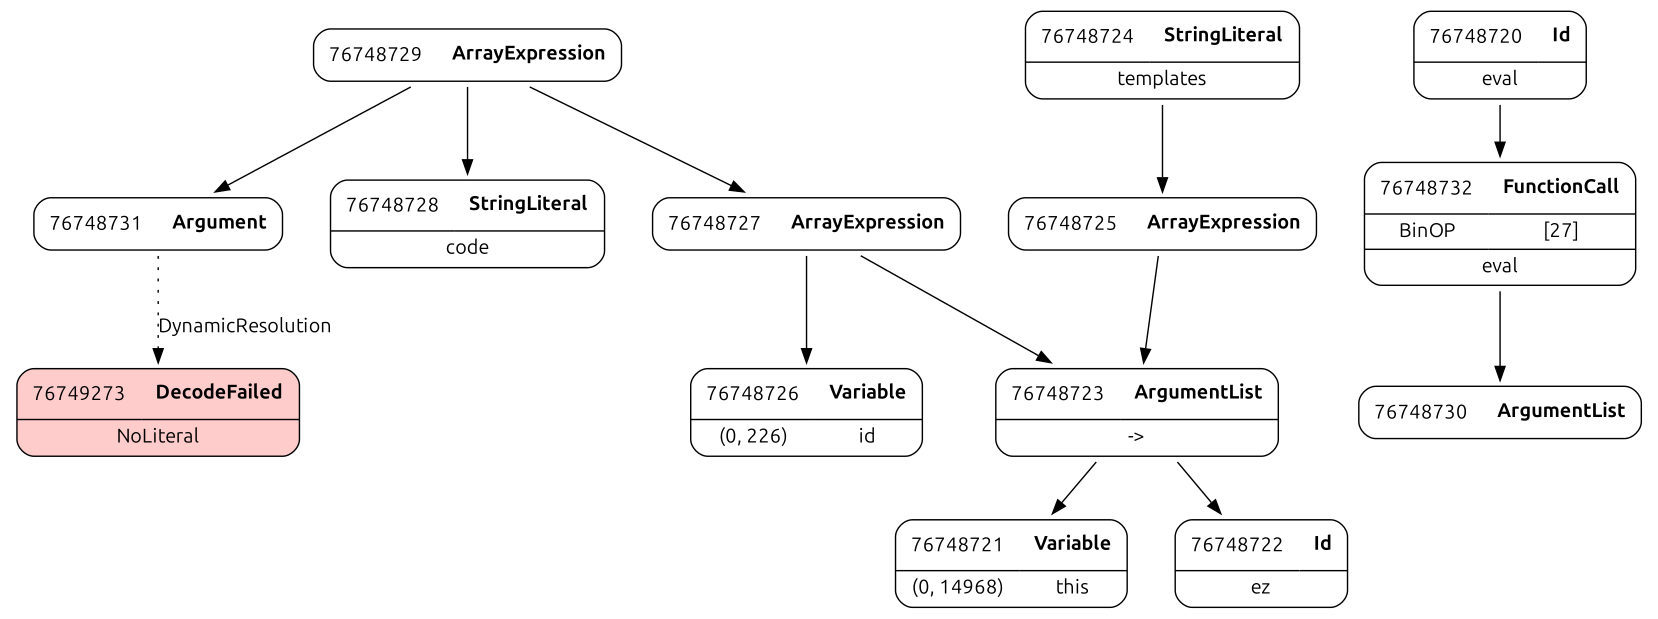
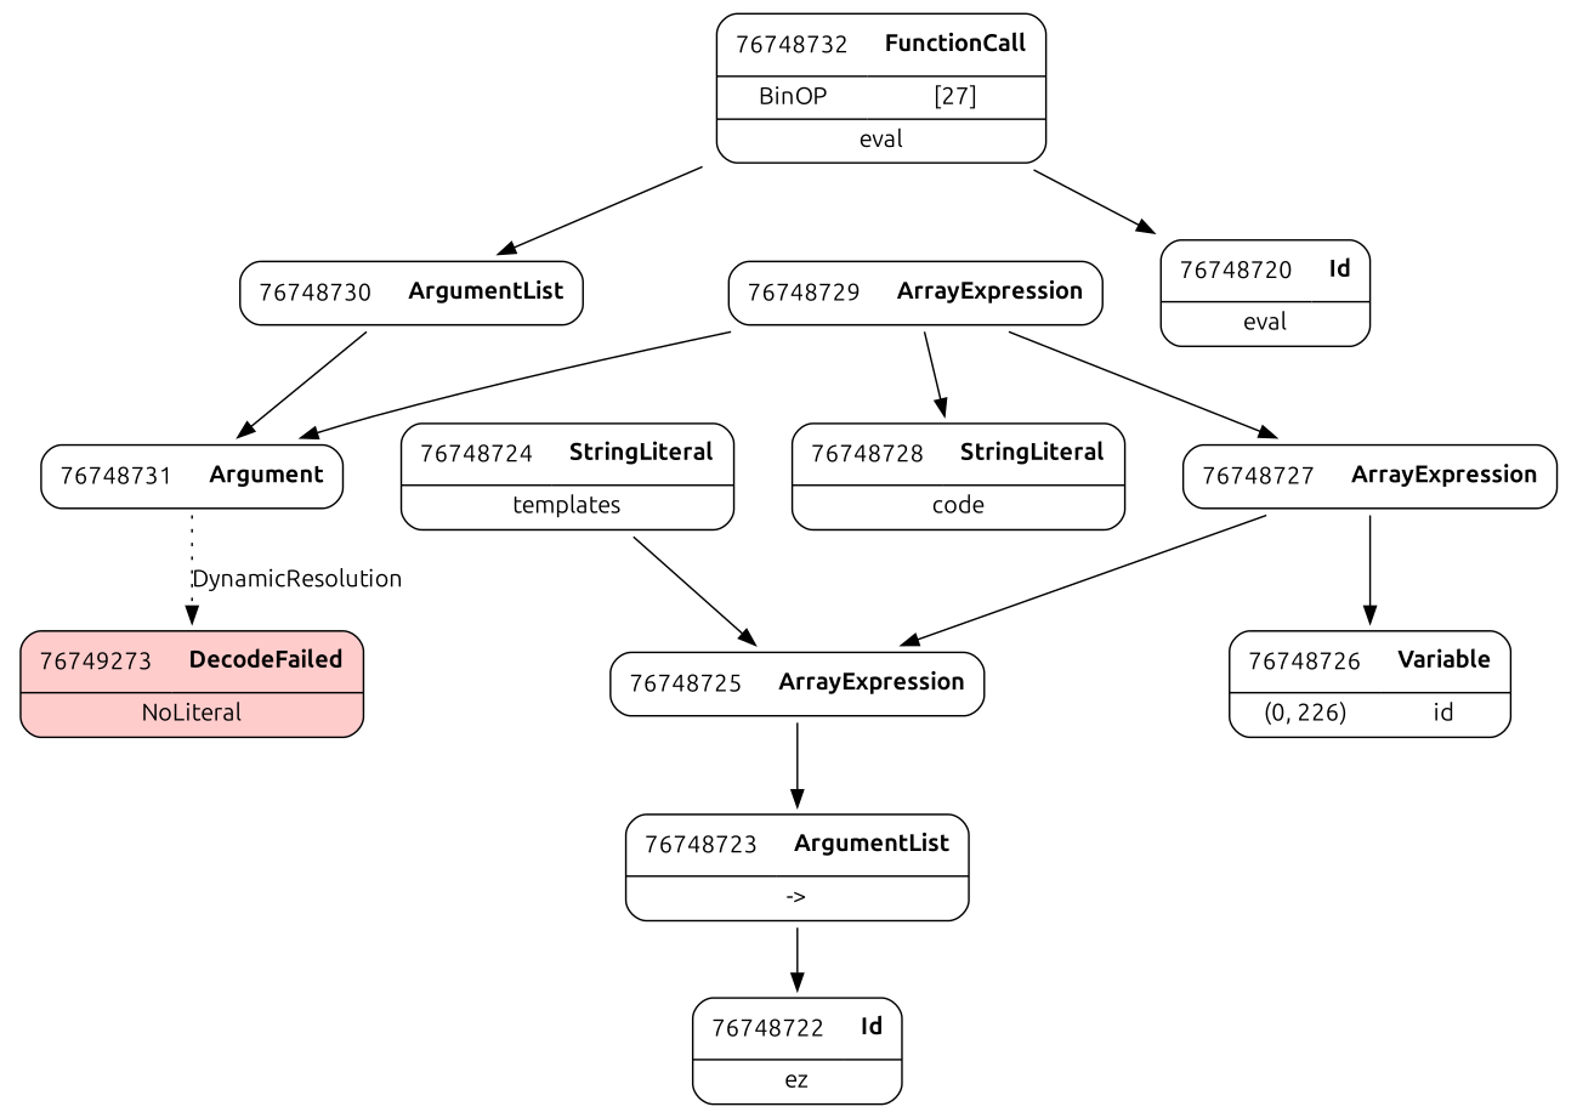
  digraph {
    fontname=Ubuntu
    node [fontname=Ubuntu shape=none]
    edge [fontname=Ubuntu weight=2]
    n1 [label=<<TABLE border='1' cellspacing='0' cellpadding='10' style='rounded' ><TR><TD border='0'>76748723</TD><TD border='0'><B>ArgumentList</B></TD></TR><HR/><TR><TD border='0' cellpadding='5' colspan='2'>-&gt;</TD></TR></TABLE>>]
-   n2 [label=<<TABLE border='1' cellspacing='0' cellpadding='10' style='rounded' ><TR><TD border='0'>76748721</TD><TD border='0'><B>Variable</B></TD></TR><HR/><TR><TD border='0' cellpadding='5'>(0, 14968)</TD><TD border='0' cellpadding='5'>this</TD></TR></TABLE>>]
    n3 [label=<<TABLE border='1' cellspacing='0' cellpadding='10' style='rounded' ><TR><TD border='0'>76748722</TD><TD border='0'><B>Id</B></TD></TR><HR/><TR><TD border='0' cellpadding='5' colspan='2'>ez</TD></TR></TABLE>>]
    n4 [label=<<TABLE border='1' cellspacing='0' cellpadding='10' style='rounded' ><TR><TD border='0'>76748720</TD><TD border='0'><B>Id</B></TD></TR><HR/><TR><TD border='0' cellpadding='5' colspan='2'>eval</TD></TR></TABLE>>]
    n5 [label=<<TABLE border='1' cellspacing='0' cellpadding='10' style='rounded' ><TR><TD border='0'>76748727</TD><TD border='0'><B>ArrayExpression</B></TD></TR></TABLE>>]
    n6 [label=<<TABLE border='1' cellspacing='0' cellpadding='10' style='rounded' ><TR><TD border='0'>76748725</TD><TD border='0'><B>ArrayExpression</B></TD></TR></TABLE>>]
    n7 [label=<<TABLE border='1' cellspacing='0' cellpadding='10' style='rounded' ><TR><TD border='0'>76748726</TD><TD border='0'><B>Variable</B></TD></TR><HR/><TR><TD border='0' cellpadding='5'>(0, 226)</TD><TD border='0' cellpadding='5'>id</TD></TR></TABLE>>]
    n8 [label=<<TABLE border='1' cellspacing='0' cellpadding='10' style='rounded' ><TR><TD border='0'>76748724</TD><TD border='0'><B>StringLiteral</B></TD></TR><HR/><TR><TD border='0' cellpadding='5' colspan='2'>templates</TD></TR></TABLE>>]
    n9 [label=<<TABLE border='1' cellspacing='0' cellpadding='10' style='rounded' ><TR><TD border='0'>76748731</TD><TD border='0'><B>Argument</B></TD></TR></TABLE>>]
    n10 [label=<<TABLE border='1' cellspacing='0' cellpadding='10' style='rounded' bgcolor='#FFCCCC' ><TR><TD border='0'>76749273</TD><TD border='0'><B>DecodeFailed</B></TD></TR><HR/><TR><TD border='0' cellpadding='5' colspan='2'>NoLiteral</TD></TR></TABLE>>]
    n11 [label=<<TABLE border='1' cellspacing='0' cellpadding='10' style='rounded' ><TR><TD border='0'>76748729</TD><TD border='0'><B>ArrayExpression</B></TD></TR></TABLE>>]
    n12 [label=<<TABLE border='1' cellspacing='0' cellpadding='10' style='rounded' ><TR><TD border='0'>76748728</TD><TD border='0'><B>StringLiteral</B></TD></TR><HR/><TR><TD border='0' cellpadding='5' colspan='2'>code</TD></TR></TABLE>>]
    n13 [label=<<TABLE border='1' cellspacing='0' cellpadding='10' style='rounded' ><TR><TD border='0'>76748730</TD><TD border='0'><B>ArgumentList</B></TD></TR></TABLE>>]
    n14 [label=<<TABLE border='1' cellspacing='0' cellpadding='10' style='rounded' ><TR><TD border='0'>76748732</TD><TD border='0'><B>FunctionCall</B></TD></TR><HR/><TR><TD border='0' cellpadding='5'>BinOP</TD><TD border='0' cellpadding='5'>[27]</TD></TR><HR/><TR><TD border='0' cellpadding='5' colspan='2'>eval</TD></TR></TABLE>>]
-   n1 -> n2
    n1 -> n3
-   n5 -> n1
+   n5 -> n6
    n5 -> n7
    n6 -> n1
    n8 -> n6
    n9 -> n10 [label=DynamicResolution style=dotted weight=""]
    n11 -> n5
    n11 -> n9
    n11 -> n12
-   n4 -> n14
+   n13 -> n9
+   n14 -> n4
    n14 -> n13
  }
